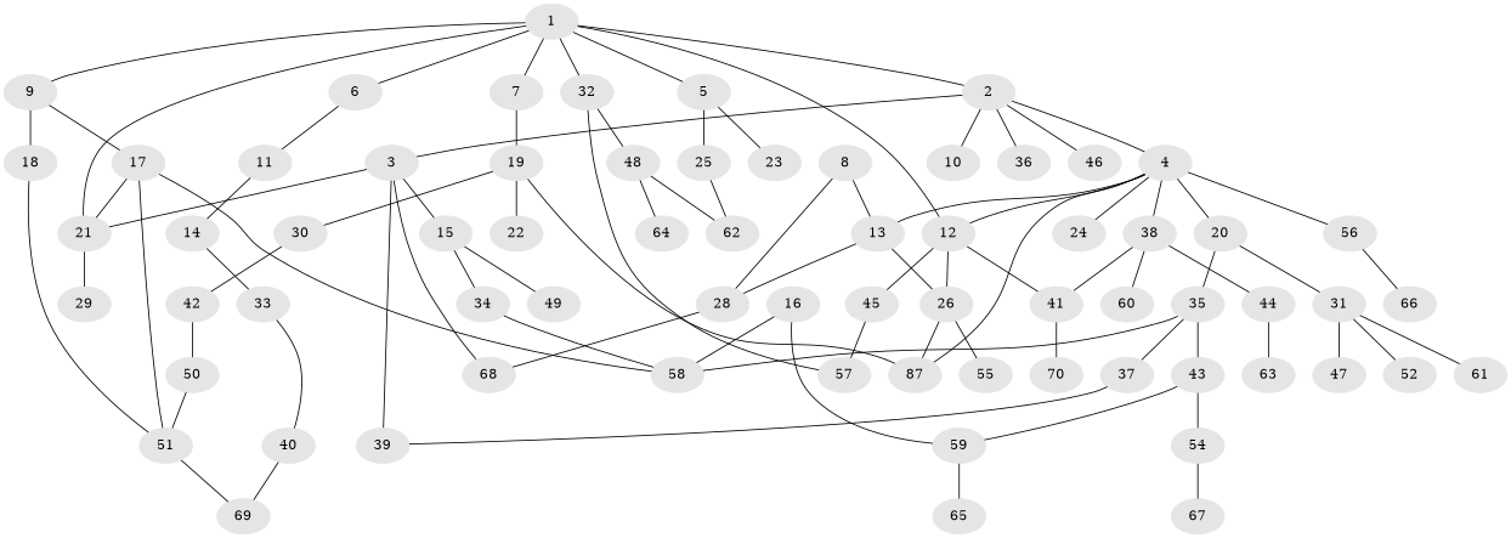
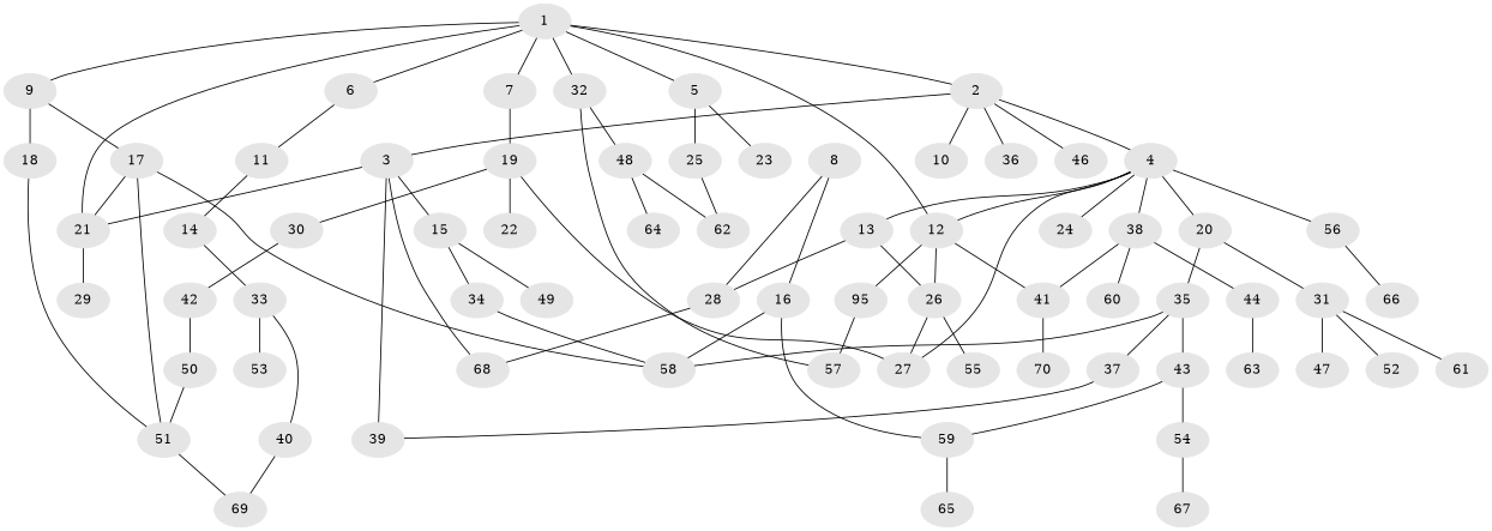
  graph {
    node [color=gray90 style=filled]
    1
    2
    5
    6
    7
    9
    12
    21
    32
    3
    4
    10
    36
    46
    23
    25
    11
    19
    17
    18
    26
-   45
+   45 [label=95]
    41
    29
    48
    57
    15
    39
    68
    13
    20
    24
-   27 [label=87]
+   27
    38
    56
    8
    16
    28
    34
    49
    31
    35
    44
    60
    66
    62
    14
    22
    30
    58
    59
    51
    33
    55
    40
+   53
    65
    69
    42
    47
    52
    61
    37
    43
    70
    50
    64
    54
    63
    67
    1 -- 2
    1 -- 5
    1 -- 6
    1 -- 7
    1 -- 9
    1 -- 12
    1 -- 21
    1 -- 32
    2 -- 3
    2 -- 4
    2 -- 10
    2 -- 36
    2 -- 46
    5 -- 23
    5 -- 25
    6 -- 11
    7 -- 19
    9 -- 17
    9 -- 18
    12 -- 26
    12 -- 45
    12 -- 41
    21 -- 29
    32 -- 48
    32 -- 57
    3 -- 21
    3 -- 15
    3 -- 39
    3 -- 68
    4 -- 12
    4 -- 13
    4 -- 20
    4 -- 24
    4 -- 27
    4 -- 38
    4 -- 56
    25 -- 62
    11 -- 14
    19 -- 27
    19 -- 22
    19 -- 30
    17 -- 21
    17 -- 58
    17 -- 51
    18 -- 51
    26 -- 27
    26 -- 55
    45 -- 57
    41 -- 70
    48 -- 62
    48 -- 64
    15 -- 34
    15 -- 49
    13 -- 26
    13 -- 28
    20 -- 31
    20 -- 35
    38 -- 41
    38 -- 44
    38 -- 60
    56 -- 66
-   8 -- 13
+   8 -- 16
    8 -- 28
    16 -- 58
    16 -- 59
    28 -- 68
    34 -- 58
    31 -- 47
    31 -- 52
    31 -- 61
    35 -- 58
    35 -- 37
    35 -- 43
    44 -- 63
    14 -- 33
    30 -- 42
    59 -- 65
    51 -- 69
    33 -- 40
+   33 -- 53
    40 -- 69
    42 -- 50
    37 -- 39
    43 -- 59
    43 -- 54
    50 -- 51
    54 -- 67
  }
